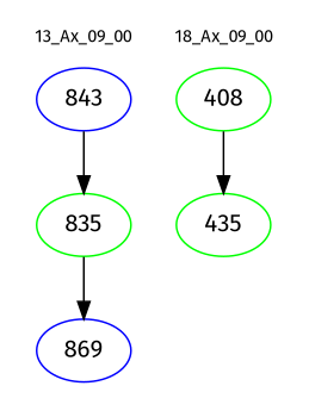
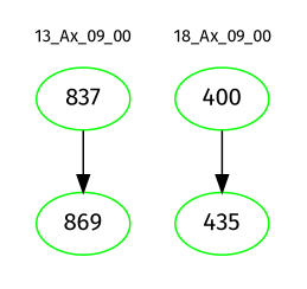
  digraph {
    fontname="Fira Sans"
    node [color=green fontname="Fira Sans"]
    edge [color=black fontname="Fira Sans"]
-   n1 [color=blue label=843]
-   n2 [label=835]
-   n3 [color=blue label=869]
-   n4 [label=408]
+   n2 [label=837]
+   n3 [label=869]
+   n4 [label=400]
    n5 [label=435]
    subgraph cluster_1 {
      color=white
      fontsize=10
      label="13_Ax_09_00"
-     n1
      n2
      n3
    }
    subgraph cluster_2 {
      color=white
      fontsize=10
      label="18_Ax_09_00"
      n4
      n5
    }
-   n1 -> n2
    n2 -> n3
    n4 -> n5
  }
